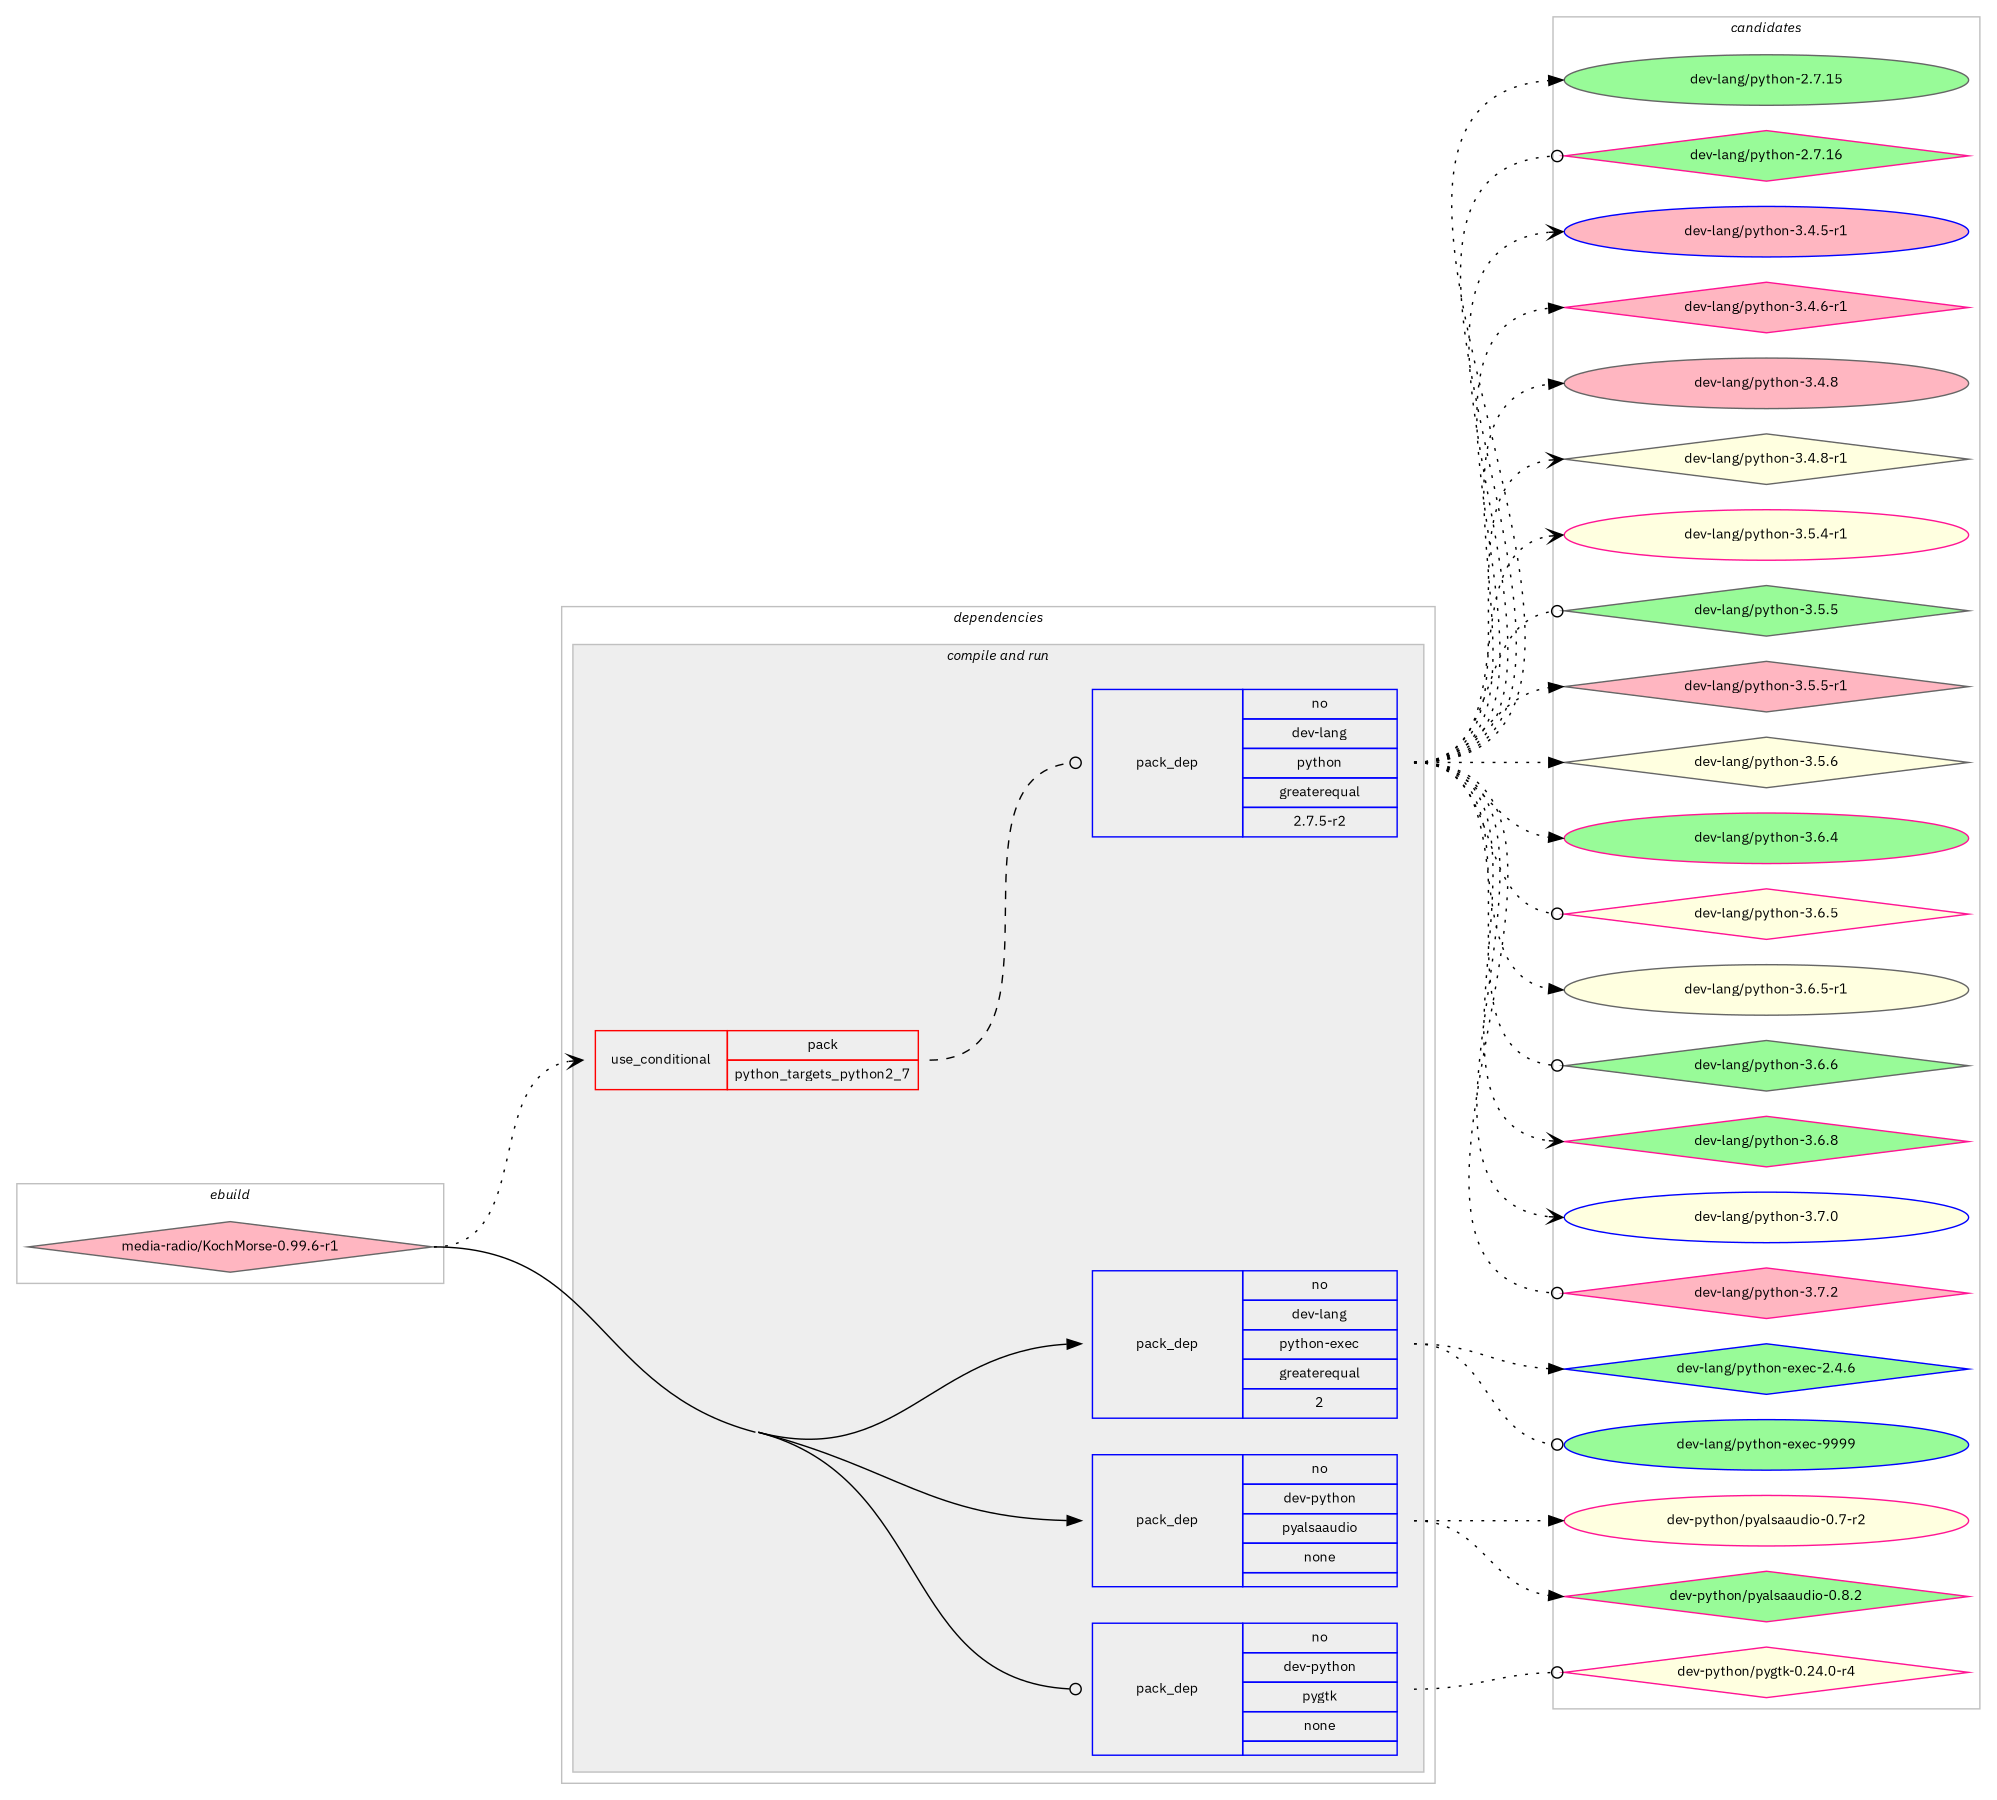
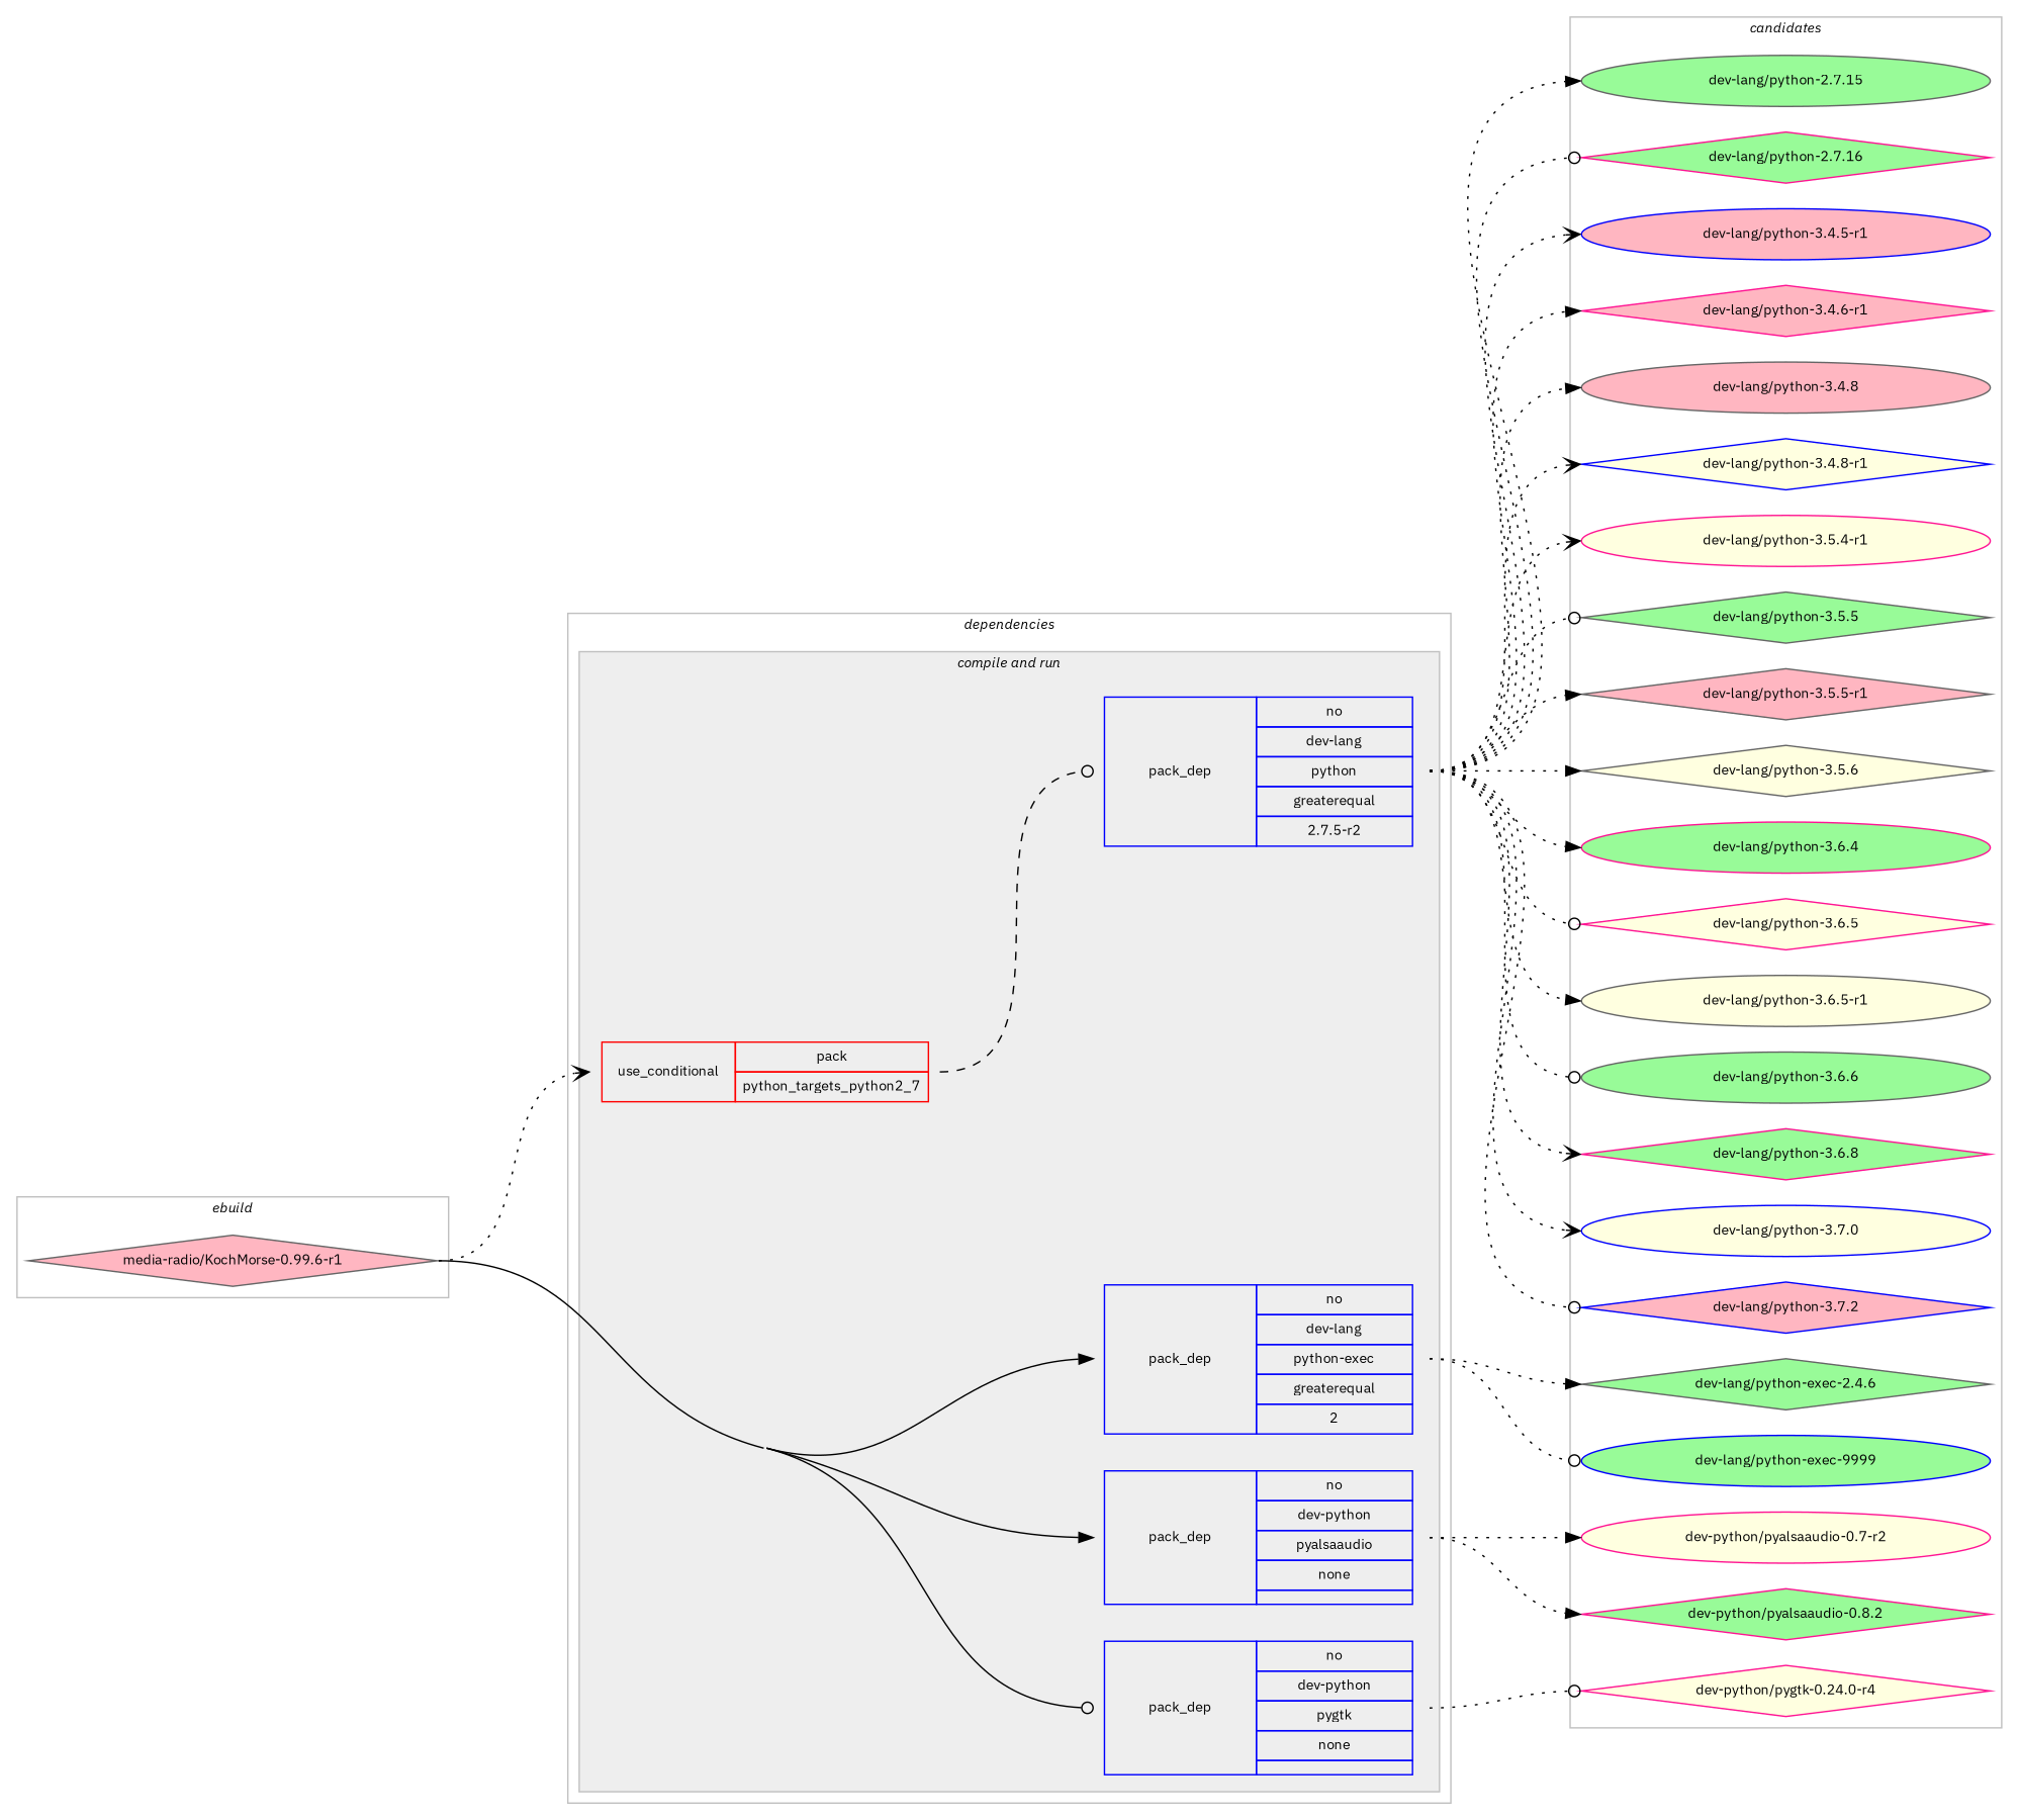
  digraph {
    compound=true
    concentrate=true
    fontname="IBM Plex Sans"
    fontsize=10
    newrank=true
    rankdir=LR
    ranksep=1.5
    node [color=blue fillcolor=palegreen fontname="IBM Plex Sans" fontsize=10 shape=diamond style=filled]
    edge [arrowhead=normal fontname="IBM Plex Sans" headport=w style=dotted tailport=e weight=100]
    n1 [color=gray40 fillcolor=lightpink label="media-radio/KochMorse-0.99.6-r1" width=4]
    n2 [label=<<TABLE BORDER="0" CELLBORDER="1" CELLSPACING="0" CELLPADDING="4" WIDTH="220"><TR><TD ROWSPAN="6" CELLPADDING="30">pack_dep</TD></TR><TR><TD WIDTH="110">no</TD></TR><TR><TD>dev-lang</TD></TR><TR><TD>python</TD></TR><TR><TD>greaterequal</TD></TR><TR><TD>2.7.5-r2</TD></TR></TABLE>> shape=none fillcolor="" style=""]
    n3 [color=red label=<<TABLE BORDER="0" CELLBORDER="1" CELLSPACING="0" CELLPADDING="4"><TR><TD ROWSPAN="3" CELLPADDING="10">use_conditional</TD></TR><TR><TD>pack</TD></TR><TR><TD>python_targets_python2_7</TD></TR></TABLE>> shape=none fillcolor="" style=""]
    n4 [label=<<TABLE BORDER="0" CELLBORDER="1" CELLSPACING="0" CELLPADDING="4" WIDTH="220"><TR><TD ROWSPAN="6" CELLPADDING="30">pack_dep</TD></TR><TR><TD WIDTH="110">no</TD></TR><TR><TD>dev-lang</TD></TR><TR><TD>python-exec</TD></TR><TR><TD>greaterequal</TD></TR><TR><TD>2</TD></TR></TABLE>> shape=none fillcolor="" style=""]
    n5 [label=<<TABLE BORDER="0" CELLBORDER="1" CELLSPACING="0" CELLPADDING="4" WIDTH="220"><TR><TD ROWSPAN="6" CELLPADDING="30">pack_dep</TD></TR><TR><TD WIDTH="110">no</TD></TR><TR><TD>dev-python</TD></TR><TR><TD>pyalsaaudio</TD></TR><TR><TD>none</TD></TR><TR><TD></TD></TR></TABLE>> shape=none fillcolor="" style=""]
    n6 [label=<<TABLE BORDER="0" CELLBORDER="1" CELLSPACING="0" CELLPADDING="4" WIDTH="220"><TR><TD ROWSPAN="6" CELLPADDING="30">pack_dep</TD></TR><TR><TD WIDTH="110">no</TD></TR><TR><TD>dev-python</TD></TR><TR><TD>pygtk</TD></TR><TR><TD>none</TD></TR><TR><TD></TD></TR></TABLE>> shape=none fillcolor="" style=""]
    n7 [color=gray40 label="dev-lang/python-2.7.15" shape=ellipse width=4]
    n8 [color=deeppink label="dev-lang/python-2.7.16" width=4]
    n9 [fillcolor=lightpink label="dev-lang/python-3.4.5-r1" shape=ellipse width=4]
    n10 [color=deeppink fillcolor=lightpink label="dev-lang/python-3.4.6-r1" width=4]
    n11 [color=gray40 fillcolor=lightpink label="dev-lang/python-3.4.8" shape=ellipse width=4]
-   n12 [color=gray40 fillcolor=lightyellow label="dev-lang/python-3.4.8-r1" width=4]
+   n12 [fillcolor=lightyellow label="dev-lang/python-3.4.8-r1" width=4]
    n13 [color=deeppink fillcolor=lightyellow label="dev-lang/python-3.5.4-r1" shape=ellipse width=4]
    n14 [color=gray40 label="dev-lang/python-3.5.5" width=4]
    n15 [color=gray40 fillcolor=lightpink label="dev-lang/python-3.5.5-r1" width=4]
    n16 [color=gray40 fillcolor=lightyellow label="dev-lang/python-3.5.6" width=4]
    n17 [color=deeppink label="dev-lang/python-3.6.4" shape=ellipse width=4]
    n18 [color=deeppink fillcolor=lightyellow label="dev-lang/python-3.6.5" width=4]
    n19 [color=gray40 fillcolor=lightyellow label="dev-lang/python-3.6.5-r1" shape=ellipse width=4]
-   n20 [color=gray40 label="dev-lang/python-3.6.6" width=4]
+   n20 [color=gray40 label="dev-lang/python-3.6.6" shape=ellipse width=4]
    n21 [color=deeppink label="dev-lang/python-3.6.8" width=4]
    n22 [fillcolor=lightyellow label="dev-lang/python-3.7.0" shape=ellipse width=4]
-   n23 [color=deeppink fillcolor=lightpink label="dev-lang/python-3.7.2" width=4]
-   n24 [label="dev-lang/python-exec-2.4.6" width=4]
+   n23 [fillcolor=lightpink label="dev-lang/python-3.7.2" width=4]
+   n24 [color=gray40 label="dev-lang/python-exec-2.4.6" width=4]
    n25 [label="dev-lang/python-exec-9999" shape=ellipse width=4]
    n26 [color=deeppink fillcolor=lightyellow label="dev-python/pyalsaaudio-0.7-r2" shape=ellipse width=4]
    n27 [color=deeppink label="dev-python/pyalsaaudio-0.8.2" width=4]
    n28 [color=deeppink fillcolor=lightyellow label="dev-python/pygtk-0.24.0-r4" width=4]
    subgraph cluster_1 {
      color=gray
      label=<<i>dependencies</i>>
      subgraph cluster_2 {
        color=gray
        fillcolor="#eeeeee"
        label=<<i>compile</i>>
        style=filled
      }
      subgraph cluster_3 {
        color=gray
        fillcolor="#eeeeee"
        label=<<i>compile and run</i>>
        style=filled
        subgraph sub_4 {
          color=gray
          fillcolor="#eeeeee"
          label=<<i>compile and run</i>>
          style=filled
          n3
          subgraph sub_5 {
            color=gray
            fillcolor="#eeeeee"
            label=<<i>compile and run</i>>
            style=filled
            n2
          }
        }
        subgraph sub_6 {
          color=gray
          fillcolor="#eeeeee"
          label=<<i>compile and run</i>>
          style=filled
          n4
        }
        subgraph sub_7 {
          color=gray
          fillcolor="#eeeeee"
          label=<<i>compile and run</i>>
          style=filled
          n5
        }
        subgraph sub_8 {
          color=gray
          fillcolor="#eeeeee"
          label=<<i>compile and run</i>>
          style=filled
          n6
        }
      }
      subgraph cluster_9 {
        color=gray
        fillcolor="#eeeeee"
        label=<<i>run</i>>
        style=filled
      }
    }
    subgraph cluster_10 {
      color=gray
      label=<<i>ebuild</i>>
      rank=same
      n1
    }
    subgraph cluster_11 {
      color=gray
      label=<<i>candidates</i>>
      rank=same
      subgraph sub_12 {
        color=black
        label=<<i>candidates</i>>
        nodesep=1
        rank=same
        n7
        n8
        n9
        n10
        n11
        n12
        n13
        n14
        n15
        n16
        n17
        n18
        n19
        n20
        n21
        n22
        n23
      }
      subgraph sub_13 {
        color=black
        label=<<i>candidates</i>>
        nodesep=1
        rank=same
        n24
        n25
      }
      subgraph sub_14 {
        color=black
        label=<<i>candidates</i>>
        nodesep=1
        rank=same
        n26
        n27
      }
      subgraph sub_15 {
        color=black
        label=<<i>candidates</i>>
        nodesep=1
        rank=same
        n28
      }
    }
    n1 -> n3 [arrowhead=vee weight=20]
    n1 -> n4 [style=solid weight=20]
    n1 -> n5 [style=solid weight=20]
    n1 -> n6 [arrowhead=odot style=solid weight=20]
    n2 -> n7
    n2 -> n8 [arrowhead=odot]
    n2 -> n9 [arrowhead=vee]
    n2 -> n10
    n2 -> n11
    n2 -> n12 [arrowhead=vee]
    n2 -> n13 [arrowhead=vee]
    n2 -> n14 [arrowhead=odot]
    n2 -> n15
    n2 -> n16
    n2 -> n17
    n2 -> n18 [arrowhead=odot]
    n2 -> n19
    n2 -> n20 [arrowhead=odot]
    n2 -> n21 [arrowhead=vee]
    n2 -> n22 [arrowhead=vee]
    n2 -> n23 [arrowhead=odot]
    n3 -> n2 [arrowhead=odot style=dashed weight=20]
    n4 -> n24
    n4 -> n25 [arrowhead=odot]
    n5 -> n26
    n5 -> n27
    n6 -> n28 [arrowhead=odot]
  }
